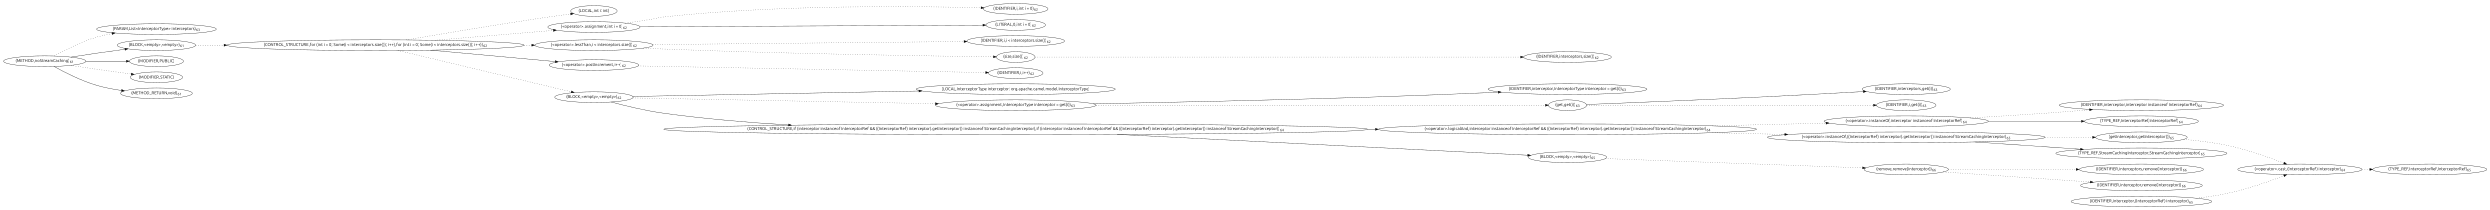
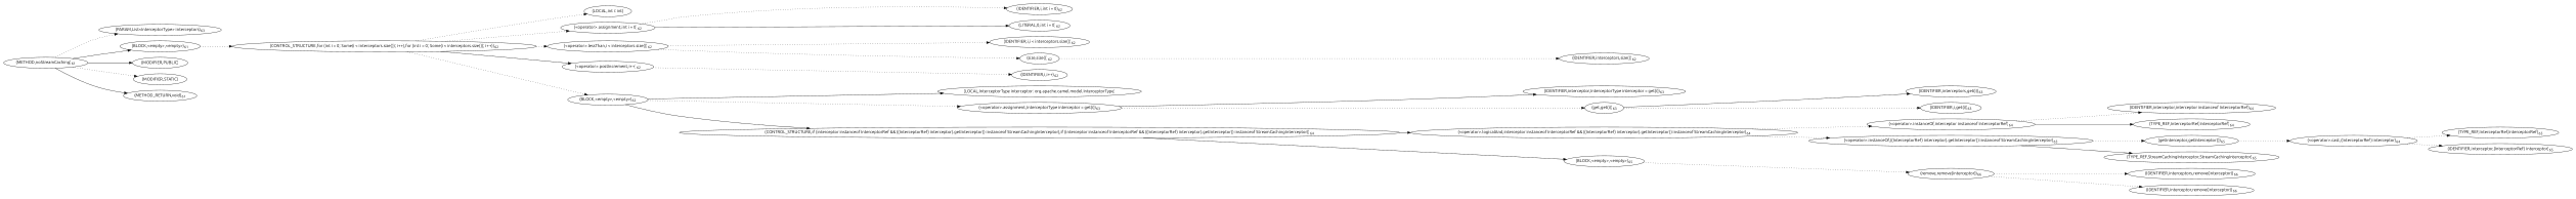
  digraph {
    fontname=Ubuntu
    rankdir=LR
    node [fontname=Ubuntu]
    edge [fontname=Ubuntu style=dotted]
    n1 [label=<(METHOD,noStreamCaching)<SUB>61</SUB>>]
    n2 [label=<(PARAM,List&lt;InterceptorType&gt; interceptors)<SUB>63</SUB>>]
    n3 [label=<(BLOCK,&lt;empty&gt;,&lt;empty&gt;)<SUB>61</SUB>>]
    n4 [label=<(MODIFIER,PUBLIC)>]
    n5 [label=<(MODIFIER,STATIC)>]
    n6 [label=<(METHOD_RETURN,void)<SUB>61</SUB>>]
    n7 [label=<(CONTROL_STRUCTURE,for (int i = 0; Some(i &lt; interceptors.size()); i++),for (int i = 0; Some(i &lt; interceptors.size()); i++))<SUB>62</SUB>>]
    n8 [label=<(LOCAL,int i: int)>]
    n9 [label=<(&lt;operator&gt;.assignment,int i = 0)<SUB>62</SUB>>]
    n10 [label=<(&lt;operator&gt;.lessThan,i &lt; interceptors.size())<SUB>62</SUB>>]
    n11 [label=<(&lt;operator&gt;.postIncrement,i++)<SUB>62</SUB>>]
    n12 [label=<(BLOCK,&lt;empty&gt;,&lt;empty&gt;)<SUB>62</SUB>>]
    n13 [label=<(IDENTIFIER,i,int i = 0)<SUB>62</SUB>>]
    n14 [label=<(LITERAL,0,int i = 0)<SUB>62</SUB>>]
    n15 [label=<(IDENTIFIER,i,i &lt; interceptors.size())<SUB>62</SUB>>]
    n16 [label=<(size,size())<SUB>62</SUB>>]
    n17 [label=<(IDENTIFIER,i,i++)<SUB>62</SUB>>]
    n18 [label=<(LOCAL,InterceptorType interceptor: org.apache.camel.model.InterceptorType)>]
    n19 [label=<(&lt;operator&gt;.assignment,InterceptorType interceptor = get(i))<SUB>63</SUB>>]
    n20 [label=<(CONTROL_STRUCTURE,if (interceptor instanceof InterceptorRef &amp;&amp; ((InterceptorRef) interceptor).getInterceptor() instanceof StreamCachingInterceptor),if (interceptor instanceof InterceptorRef &amp;&amp; ((InterceptorRef) interceptor).getInterceptor() instanceof StreamCachingInterceptor))<SUB>64</SUB>>]
    n21 [label=<(IDENTIFIER,interceptors,size())<SUB>62</SUB>>]
    n22 [label=<(IDENTIFIER,interceptor,InterceptorType interceptor = get(i))<SUB>63</SUB>>]
    n23 [label=<(get,get(i))<SUB>63</SUB>>]
    n24 [label=<(&lt;operator&gt;.logicalAnd,interceptor instanceof InterceptorRef &amp;&amp; ((InterceptorRef) interceptor).getInterceptor() instanceof StreamCachingInterceptor)<SUB>64</SUB>>]
    n25 [label=<(BLOCK,&lt;empty&gt;,&lt;empty&gt;)<SUB>65</SUB>>]
    n26 [label=<(IDENTIFIER,interceptors,get(i))<SUB>63</SUB>>]
    n27 [label=<(IDENTIFIER,i,get(i))<SUB>63</SUB>>]
    n28 [label=<(&lt;operator&gt;.instanceOf,interceptor instanceof InterceptorRef)<SUB>64</SUB>>]
    n29 [label=<(&lt;operator&gt;.instanceOf,((InterceptorRef) interceptor).getInterceptor() instanceof StreamCachingInterceptor)<SUB>65</SUB>>]
    n30 [label=<(remove,remove(interceptor))<SUB>66</SUB>>]
    n31 [label=<(IDENTIFIER,interceptor,interceptor instanceof InterceptorRef)<SUB>64</SUB>>]
    n32 [label=<(TYPE_REF,InterceptorRef,InterceptorRef)<SUB>64</SUB>>]
    n33 [label=<(getInterceptor,getInterceptor())<SUB>65</SUB>>]
    n34 [label=<(TYPE_REF,StreamCachingInterceptor,StreamCachingInterceptor)<SUB>65</SUB>>]
    n35 [label=<(&lt;operator&gt;.cast,(InterceptorRef) interceptor)<SUB>64</SUB>>]
    n36 [label=<(TYPE_REF,InterceptorRef,InterceptorRef)<SUB>65</SUB>>]
    n37 [label=<(IDENTIFIER,interceptor,(InterceptorRef) interceptor)<SUB>65</SUB>>]
    n38 [label=<(IDENTIFIER,interceptors,remove(interceptor))<SUB>66</SUB>>]
    n39 [label=<(IDENTIFIER,interceptor,remove(interceptor))<SUB>66</SUB>>]
    n1 -> n2
    n1 -> n3 [style=solid]
    n1 -> n4 [style=solid]
    n1 -> n5
    n1 -> n6 [style=solid]
    n3 -> n7
    n7 -> n8
    n7 -> n9
    n7 -> n10
    n7 -> n11 [style=solid]
    n7 -> n12
    n9 -> n13
    n9 -> n14 [style=solid]
    n10 -> n15
    n10 -> n16
    n11 -> n17
    n12 -> n18 [style=solid]
    n12 -> n19
    n12 -> n20 [style=solid]
    n16 -> n21
    n19 -> n22 [style=solid]
    n19 -> n23
    n20 -> n24 [style=solid]
    n20 -> n25 [style=solid]
    n23 -> n26 [style=solid]
    n23 -> n27
    n24 -> n28
    n24 -> n29
    n25 -> n30
    n28 -> n31
    n28 -> n32 [style=solid]
    n29 -> n33
    n29 -> n34 [style=solid]
    n30 -> n38
    n30 -> n39
    n33 -> n35
    n35 -> n36
-   n37 -> n35
+   n35 -> n37
  }
